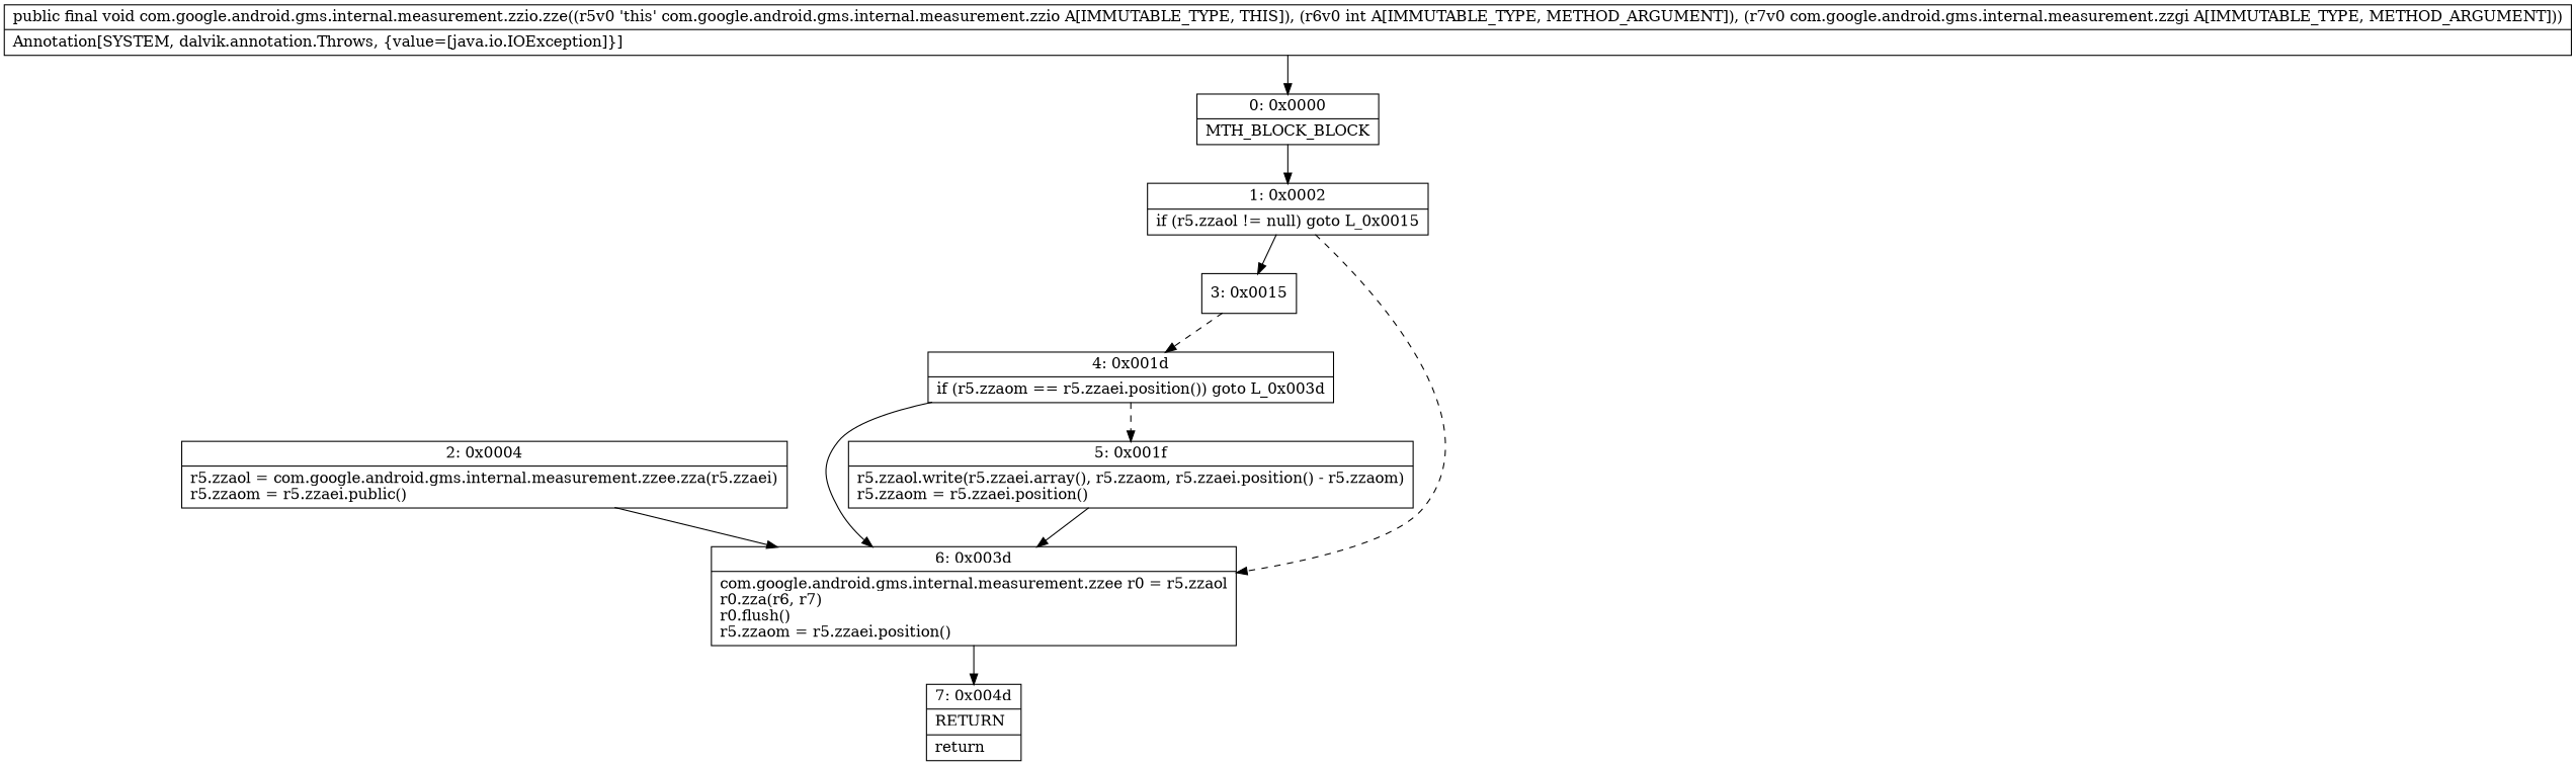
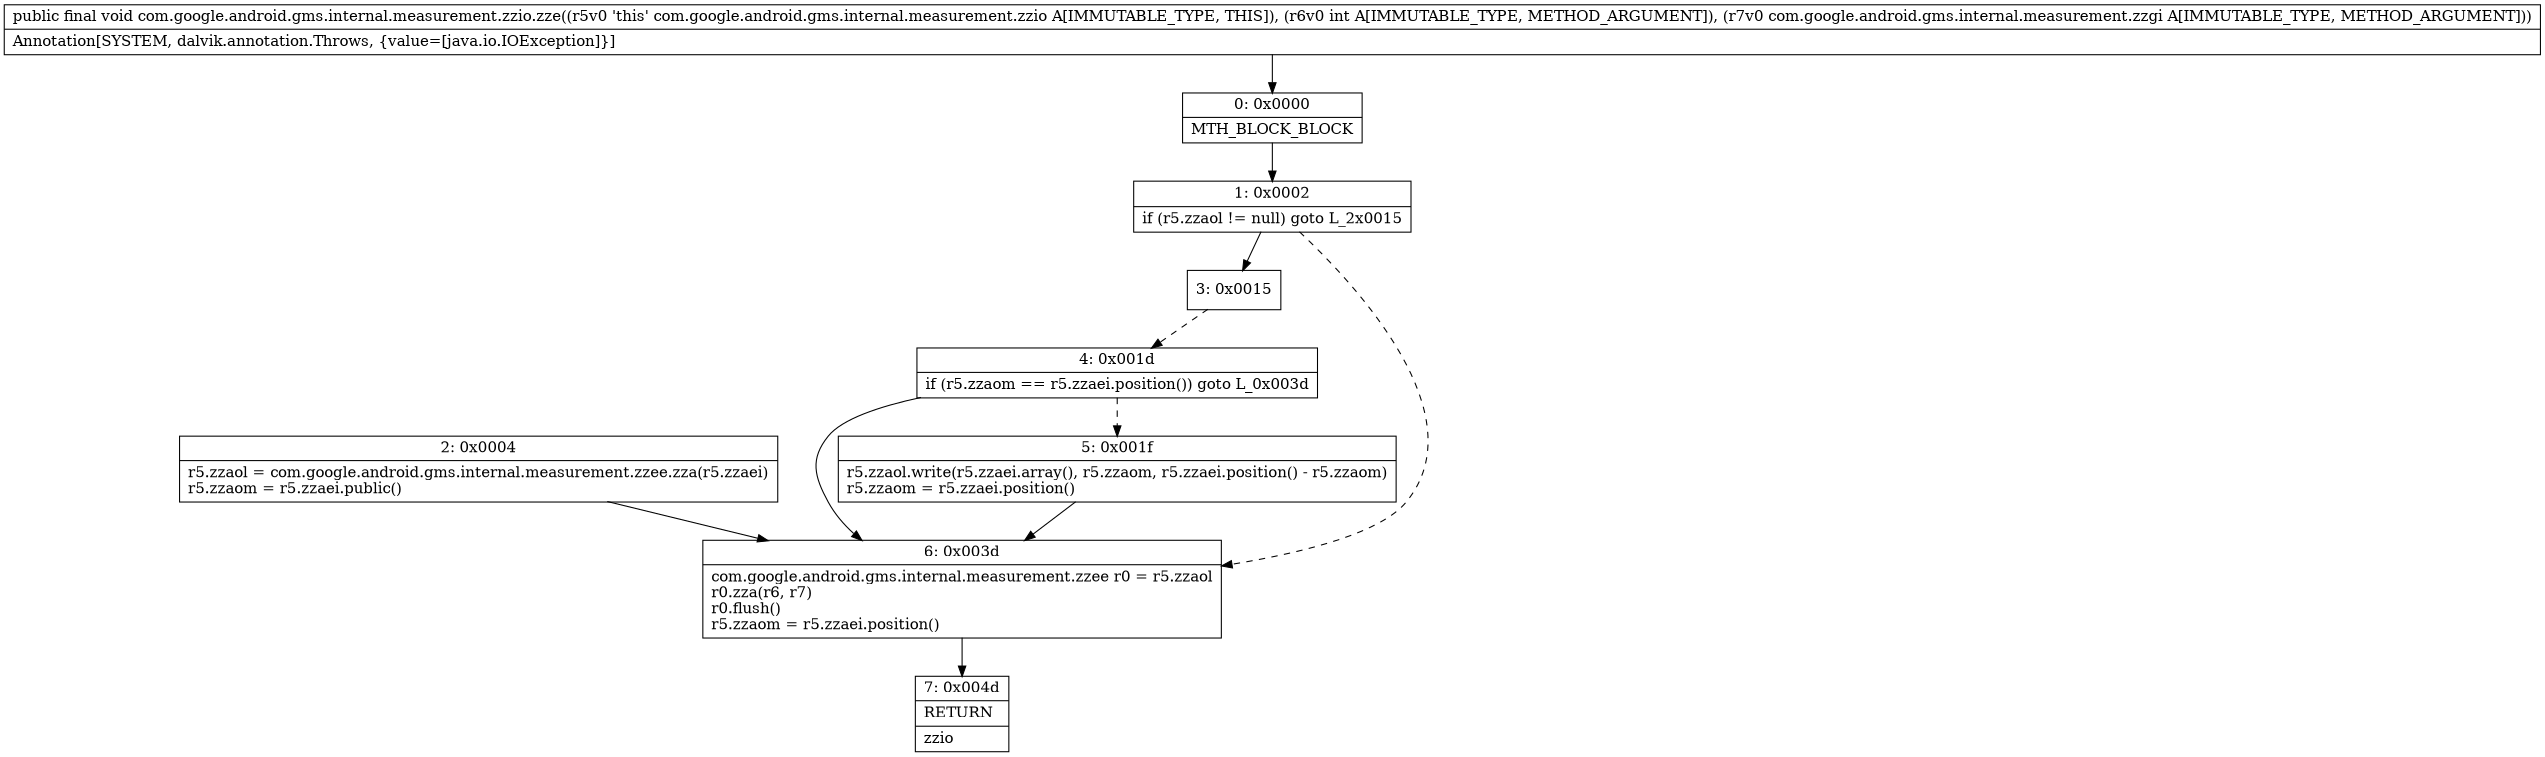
  digraph {
    node [shape=record]
    n1 [label="{0\:\ 0x0000|MTH_BLOCK_BLOCK\l}"]
-   n2 [label="{1\:\ 0x0002|if (r5.zzaol != null) goto L_0x0015\l}"]
+   n2 [label="{1\:\ 0x0002|if (r5.zzaol != null) goto L_2x0015\l}"]
    n3 [label="{3\:\ 0x0015}"]
    n4 [label="{6\:\ 0x003d|com.google.android.gms.internal.measurement.zzee r0 = r5.zzaol\lr0.zza(r6, r7)\lr0.flush()\lr5.zzaom = r5.zzaei.position()\l}"]
    n5 [label="{2\:\ 0x0004|r5.zzaol = com.google.android.gms.internal.measurement.zzee.zza(r5.zzaei)\lr5.zzaom = r5.zzaei.public()\l}"]
    n6 [label="{4\:\ 0x001d|if (r5.zzaom == r5.zzaei.position()) goto L_0x003d\l}"]
-   n7 [label="{7\:\ 0x004d|RETURN\l|return\l}"]
+   n7 [label="{7\:\ 0x004d|RETURN\l|zzio\l}"]
    n8 [label="{5\:\ 0x001f|r5.zzaol.write(r5.zzaei.array(), r5.zzaom, r5.zzaei.position() \- r5.zzaom)\lr5.zzaom = r5.zzaei.position()\l}"]
    n9 [label="{public final void com.google.android.gms.internal.measurement.zzio.zze((r5v0 'this' com.google.android.gms.internal.measurement.zzio A[IMMUTABLE_TYPE, THIS]), (r6v0 int A[IMMUTABLE_TYPE, METHOD_ARGUMENT]), (r7v0 com.google.android.gms.internal.measurement.zzgi A[IMMUTABLE_TYPE, METHOD_ARGUMENT]))  | Annotation[SYSTEM, dalvik.annotation.Throws, \{value=[java.io.IOException]\}]\l}"]
    n1 -> n2
    n2 -> n3
    n2 -> n4 [style=dashed]
    n3 -> n6 [style=dashed]
    n4 -> n7
    n5 -> n4
    n6 -> n4
    n6 -> n8 [style=dashed]
    n8 -> n4
    n9 -> n1
  }
